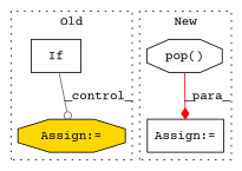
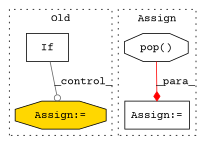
  digraph {
    fontname="Courier Prime"
    node [a=68 l=3 shape=box style=filled fillcolor=white fontname="Courier Prime"]
    edge [fontname="Courier Prime"]
    n1 [a=96 l="3,18" label=If s="6859,6888"]
    n2 [label="Assign:=" s=7126 shape=octagon fillcolor=gold]
    n3 [a=75 l="12,1" label="pop()" s="8218,8231" shape=octagon]
    n4 [label="Assign:=" s=8214]
    subgraph cluster_1 {
      label=Old
      style=dotted
      n1
      n2
    }
    subgraph cluster_2 {
-     label=New
+     label=Assign
      style=dotted
      n3
      n4
    }
    n1 -> n2 [label=_control_ color=gray40 arrowhead=odot]
    n3 -> n4 [label=_para_ color=red arrowhead=diamond]
  }
